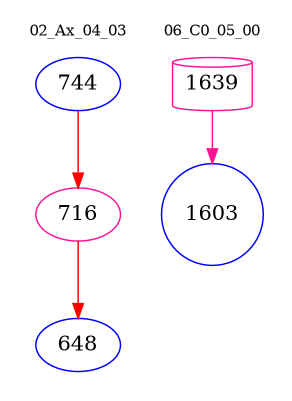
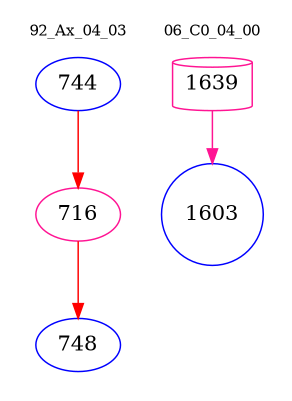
  digraph {
    node [color=blue shape=ellipse]
    edge [color=red]
    n1 [label=744]
    n2 [color=deeppink label=716]
-   n3 [label=648]
+   n3 [label=748]
    n4 [color=deeppink label=1639 shape=cylinder]
    n5 [label=1603 shape=circle]
    subgraph cluster_1 {
      color=white
      fontsize=10
-     label="02_Ax_04_03"
+     label="92_Ax_04_03"
      n1
      n2
      n3
    }
    subgraph cluster_2 {
      color=white
      fontsize=10
-     label="06_C0_05_00"
+     label="06_C0_04_00"
      n4
      n5
    }
    n1 -> n2
    n2 -> n3
    n4 -> n5 [color=deeppink]
  }
